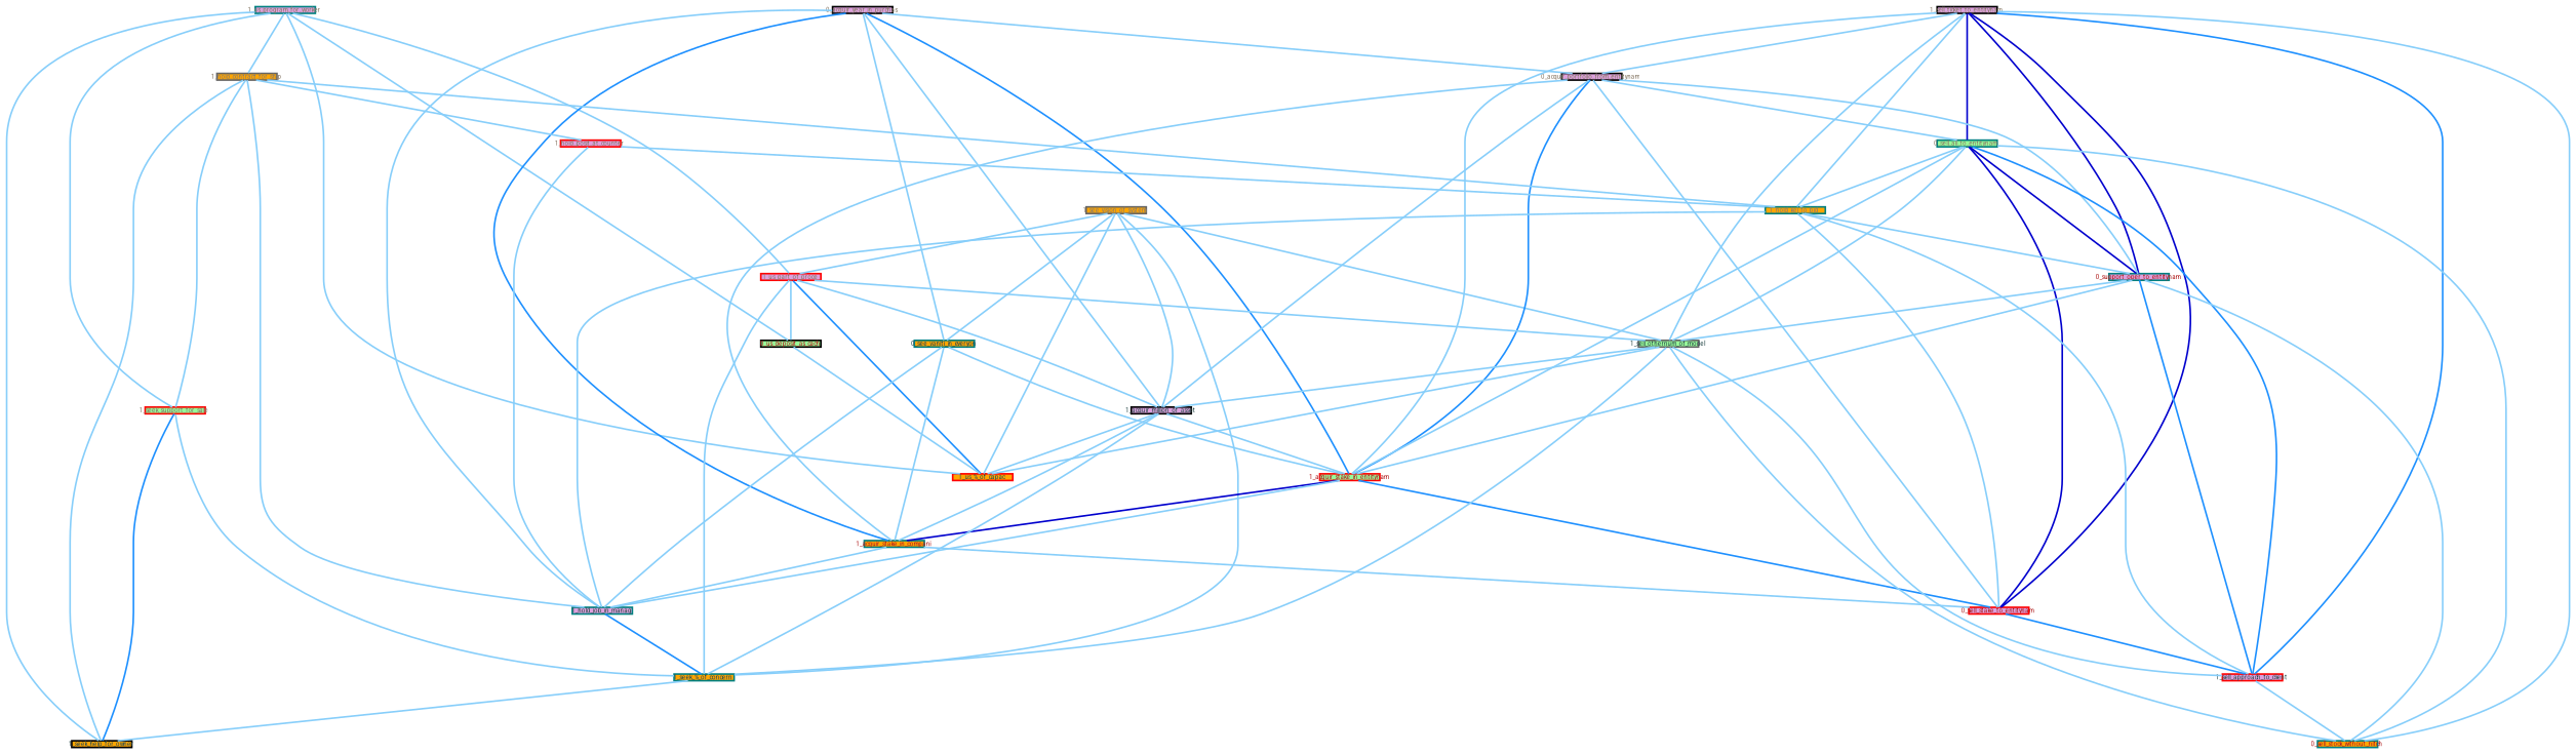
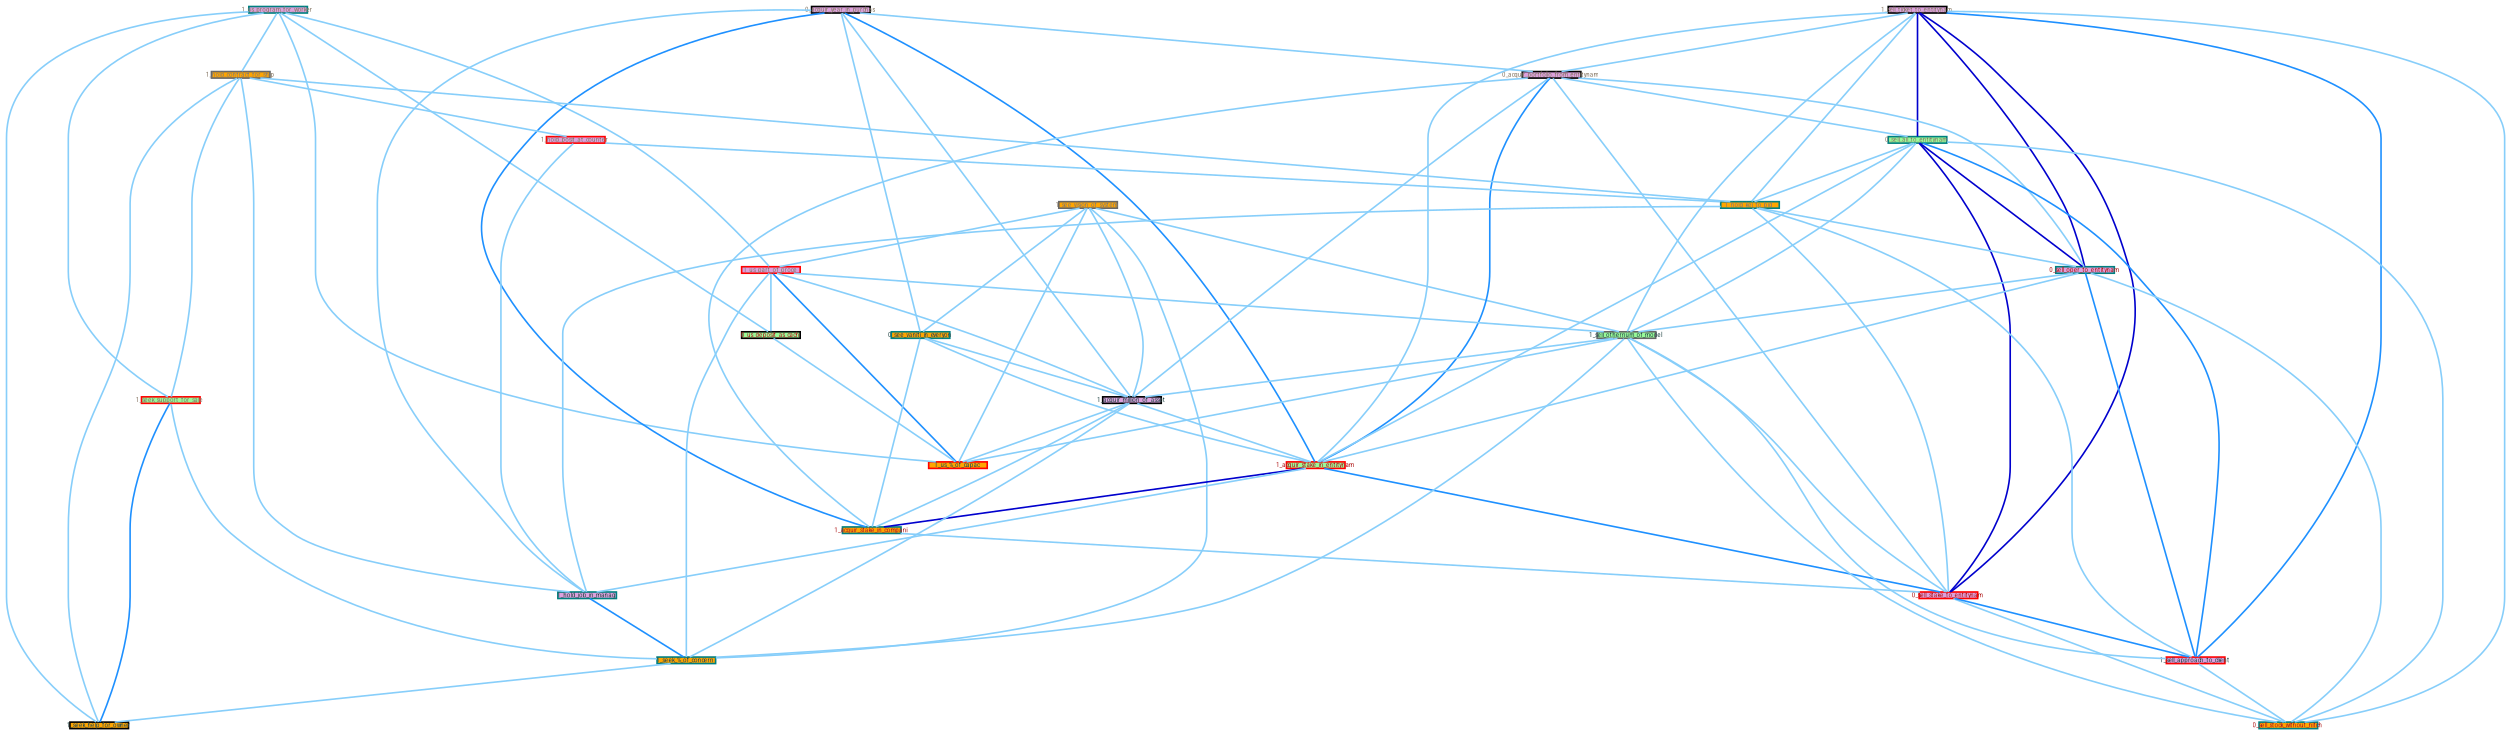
  graph {
    fontname="Roboto Condensed"
    node [color=teal fillcolor=plum fixedsize=true fontcolor="#8b7d6b" fontname="Roboto Condensed" fontsize=4 shape=polygon style=filled]
    edge [color="#87cefa" fontname="Roboto Condensed" w=1]
    "1_us_program_for_worker " [height=.06 width=.5]
    "1_see_vision_of_system " [color=gray40 fillcolor=orange height=.06 width=.5]
    "0_acquir_year_in_purchas " [color=black height=.06 width=.5]
    "1_sell_ticket_to_entitynam " [color=black height=.06 width=.5]
    "0_acquir_portfolio_from_entitynam " [color=black height=.06 width=.5]
    "0_sell_all_to_entitynam " [fillcolor=palegreen height=.06 width=.5]
    "1_hold_contract_for_ship " [color=gray40 fillcolor=orange height=.06 width=.5]
    "1_us_part_of_proce " [color=red height=.06 width=.5]
    "1_hold_posit_at_counter " [color=red height=.06 width=.5]
    "1_seek_support_for_sale " [color=red fillcolor=palegreen height=.06 width=.5]
    "1_hold_kei_to_bid " [fillcolor=orange height=.06 width=.5]
-   "0_sell_oper_to_entitynam " [fontcolor="#b22222" height=.06 width=.5 label="0_support_oper_to_entitynam"]
+   "0_sell_oper_to_entitynam " [fontcolor="#b22222" height=.06 width=.5]
    "0_us_deposit_as_cach " [color=black fillcolor=palegreen fontcolor="#b22222" height=.06 width=.5]
    "1_acquir_stake_in_entitynam " [color=red fillcolor=palegreen fontcolor="#b22222" height=.06 width=.5]
    "1_acquir_stake_in_compani " [fillcolor=orange fontcolor="#b22222" height=.06 width=.5]
    "0_sell_stake_to_entitynam " [color=red fontcolor="#b22222" height=.06 width=.5]
    "0_sell_stock_without_hitch " [fillcolor=orange fontcolor="#b22222" height=.06 width=.5]
    "1_us_%_of_capac " [color=red fillcolor=orange fontcolor="#2f4f4f" height=.06 width=.5]
    "1_seek_help_for_owner " [color=black fillcolor=orange fontcolor="#2f4f4f" height=.06 width=.5]
    "1_sell_othernum_of_model " [color=gray40 fillcolor=palegreen fontcolor="#2f4f4f" height=.06 width=.5]
    "0_see_vaniti_in_everyon " [fillcolor=orange fontcolor="#2f4f4f" height=.06 width=.5]
    "1_acquir_million_of_asset " [color=black fontcolor="#2f4f4f" height=.06 width=.5]
    "1_seek_%_of_concern " [fillcolor=orange fontcolor="#2f4f4f" height=.06 width=.5]
    "1_hold_job_in_manag " [fontcolor="#2f4f4f" height=.06 width=.5]
    "1_sell_approach_to_client " [color=red fontcolor="#2f4f4f" height=.06 width=.5]
    subgraph sub_1 {
      "1_us_program_for_worker "
      "1_see_vision_of_system "
      "0_acquir_year_in_purchas "
      "1_sell_ticket_to_entitynam "
      "0_acquir_portfolio_from_entitynam "
      "0_sell_all_to_entitynam "
      "1_hold_contract_for_ship "
      "1_us_part_of_proce "
      "1_hold_posit_at_counter "
      "1_seek_support_for_sale "
      "1_hold_kei_to_bid "
    }
    subgraph sub_2 {
      "0_sell_oper_to_entitynam "
      "0_us_deposit_as_cach "
      "1_acquir_stake_in_entitynam "
      "1_acquir_stake_in_compani "
      "0_sell_stake_to_entitynam "
      "0_sell_stock_without_hitch "
    }
    "1_us_program_for_worker " -- "1_hold_contract_for_ship "
    "1_us_program_for_worker " -- "1_us_part_of_proce "
    "1_us_program_for_worker " -- "1_seek_support_for_sale "
    "1_us_program_for_worker " -- "0_us_deposit_as_cach "
    "1_us_program_for_worker " -- "1_us_%_of_capac "
    "1_us_program_for_worker " -- "1_seek_help_for_owner "
    "1_see_vision_of_system " -- "1_us_part_of_proce "
    "1_see_vision_of_system " -- "1_us_%_of_capac "
    "1_see_vision_of_system " -- "1_sell_othernum_of_model "
    "1_see_vision_of_system " -- "0_see_vaniti_in_everyon "
    "1_see_vision_of_system " -- "1_acquir_million_of_asset "
    "1_see_vision_of_system " -- "1_seek_%_of_concern "
    "0_acquir_year_in_purchas " -- "0_acquir_portfolio_from_entitynam "
    "0_acquir_year_in_purchas " -- "1_acquir_stake_in_entitynam " [color="#1e90ff" w=2]
    "0_acquir_year_in_purchas " -- "1_acquir_stake_in_compani " [color="#1e90ff" w=2]
    "0_acquir_year_in_purchas " -- "0_see_vaniti_in_everyon "
    "0_acquir_year_in_purchas " -- "1_acquir_million_of_asset "
    "0_acquir_year_in_purchas " -- "1_hold_job_in_manag "
    "1_sell_ticket_to_entitynam " -- "0_acquir_portfolio_from_entitynam "
    "1_sell_ticket_to_entitynam " -- "0_sell_all_to_entitynam " [color="#0000cd" w=3]
    "1_sell_ticket_to_entitynam " -- "1_hold_kei_to_bid "
    "1_sell_ticket_to_entitynam " -- "0_sell_oper_to_entitynam " [color="#0000cd" w=3]
    "1_sell_ticket_to_entitynam " -- "1_acquir_stake_in_entitynam "
    "1_sell_ticket_to_entitynam " -- "0_sell_stake_to_entitynam " [color="#0000cd" w=3]
    "1_sell_ticket_to_entitynam " -- "0_sell_stock_without_hitch "
    "1_sell_ticket_to_entitynam " -- "1_sell_othernum_of_model "
    "1_sell_ticket_to_entitynam " -- "1_sell_approach_to_client " [color="#1e90ff" w=2]
    "0_acquir_portfolio_from_entitynam " -- "0_sell_all_to_entitynam "
    "0_acquir_portfolio_from_entitynam " -- "0_sell_oper_to_entitynam "
    "0_acquir_portfolio_from_entitynam " -- "1_acquir_stake_in_entitynam " [color="#1e90ff" w=2]
    "0_acquir_portfolio_from_entitynam " -- "1_acquir_stake_in_compani "
    "0_acquir_portfolio_from_entitynam " -- "0_sell_stake_to_entitynam "
    "0_acquir_portfolio_from_entitynam " -- "1_acquir_million_of_asset "
    "0_sell_all_to_entitynam " -- "1_hold_kei_to_bid "
    "0_sell_all_to_entitynam " -- "0_sell_oper_to_entitynam " [color="#0000cd" w=3]
    "0_sell_all_to_entitynam " -- "1_acquir_stake_in_entitynam "
    "0_sell_all_to_entitynam " -- "0_sell_stake_to_entitynam " [color="#0000cd" w=3]
    "0_sell_all_to_entitynam " -- "0_sell_stock_without_hitch "
    "0_sell_all_to_entitynam " -- "1_sell_othernum_of_model "
    "0_sell_all_to_entitynam " -- "1_sell_approach_to_client " [color="#1e90ff" w=2]
    "1_hold_contract_for_ship " -- "1_hold_posit_at_counter "
    "1_hold_contract_for_ship " -- "1_seek_support_for_sale "
    "1_hold_contract_for_ship " -- "1_hold_kei_to_bid "
    "1_hold_contract_for_ship " -- "1_seek_help_for_owner "
    "1_hold_contract_for_ship " -- "1_hold_job_in_manag "
    "1_us_part_of_proce " -- "0_us_deposit_as_cach "
    "1_us_part_of_proce " -- "1_us_%_of_capac " [color="#1e90ff" w=2]
    "1_us_part_of_proce " -- "1_sell_othernum_of_model "
    "1_us_part_of_proce " -- "1_acquir_million_of_asset "
    "1_us_part_of_proce " -- "1_seek_%_of_concern "
    "1_hold_posit_at_counter " -- "1_hold_kei_to_bid "
    "1_hold_posit_at_counter " -- "1_hold_job_in_manag "
    "1_seek_support_for_sale " -- "1_seek_help_for_owner " [color="#1e90ff" w=2]
    "1_seek_support_for_sale " -- "1_seek_%_of_concern "
    "1_hold_kei_to_bid " -- "0_sell_oper_to_entitynam "
    "1_hold_kei_to_bid " -- "0_sell_stake_to_entitynam "
    "1_hold_kei_to_bid " -- "1_hold_job_in_manag "
    "1_hold_kei_to_bid " -- "1_sell_approach_to_client "
    "0_sell_oper_to_entitynam " -- "1_acquir_stake_in_entitynam "
    "0_sell_oper_to_entitynam " -- "0_sell_stock_without_hitch "
    "0_sell_oper_to_entitynam " -- "1_sell_othernum_of_model "
    "0_sell_oper_to_entitynam " -- "1_sell_approach_to_client " [color="#1e90ff" w=2]
    "0_us_deposit_as_cach " -- "1_us_%_of_capac "
    "1_acquir_stake_in_entitynam " -- "1_acquir_stake_in_compani " [color="#0000cd" w=3]
    "1_acquir_stake_in_entitynam " -- "0_sell_stake_to_entitynam " [color="#1e90ff" w=2]
    "1_acquir_stake_in_entitynam " -- "1_hold_job_in_manag "
    "1_acquir_stake_in_compani " -- "0_sell_stake_to_entitynam "
-   "1_acquir_stake_in_compani " -- "1_hold_job_in_manag "
+   "0_sell_stake_to_entitynam " -- "0_sell_stock_without_hitch "
    "0_sell_stake_to_entitynam " -- "1_sell_approach_to_client " [color="#1e90ff" w=2]
+   "1_sell_othernum_of_model " -- "0_sell_stake_to_entitynam "
    "1_sell_othernum_of_model " -- "0_sell_stock_without_hitch "
    "1_sell_othernum_of_model " -- "1_us_%_of_capac "
    "1_sell_othernum_of_model " -- "1_acquir_million_of_asset "
    "1_sell_othernum_of_model " -- "1_seek_%_of_concern "
    "1_sell_othernum_of_model " -- "1_sell_approach_to_client "
    "0_see_vaniti_in_everyon " -- "1_acquir_stake_in_entitynam "
    "0_see_vaniti_in_everyon " -- "1_acquir_stake_in_compani "
-   "0_see_vaniti_in_everyon " -- "1_hold_job_in_manag "
+   "0_see_vaniti_in_everyon " -- "1_acquir_million_of_asset "
    "1_acquir_million_of_asset " -- "1_acquir_stake_in_entitynam "
    "1_acquir_million_of_asset " -- "1_acquir_stake_in_compani "
    "1_acquir_million_of_asset " -- "1_us_%_of_capac "
    "1_acquir_million_of_asset " -- "1_seek_%_of_concern "
    "1_seek_%_of_concern " -- "1_seek_help_for_owner "
    "1_hold_job_in_manag " -- "1_seek_%_of_concern " [color="#1e90ff" w=2]
    "1_sell_approach_to_client " -- "0_sell_stock_without_hitch "
  }
